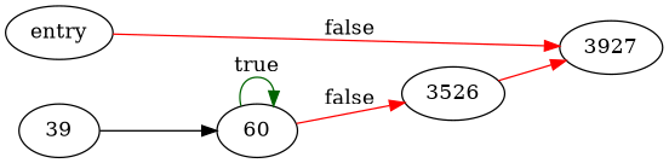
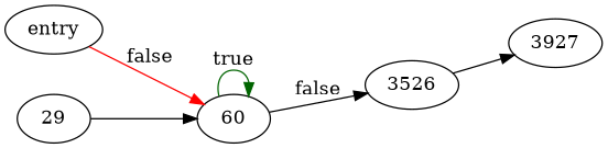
  digraph {
    rankdir=LR
    n1 [label=entry]
    n2 [label=3927]
-   39
+   39 [label=29]
    60
    3526
-   n1 -> n2 [color=red label=false]
+   n1 -> 60 [color=red label=false]
    39 -> 60
    60 -> 60 [color=darkgreen label=true]
-   60 -> 3526 [color=red label=false]
-   3526 -> n2 [color=red]
+   60 -> 3526 [color=black label=false]
+   3526 -> n2
  }
